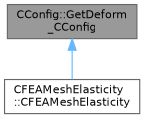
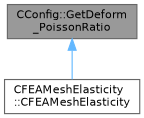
  digraph {
    rankdir=TB
    node [fontname=Helvetica fontsize=10 shape=box style=filled]
-   n1 [color=gray40 fillcolor=grey60 fontcolor=black height=0.2 label="CConfig::GetDeform\l_CConfig" width=0.4]
+   n1 [color=gray40 fillcolor=grey60 fontcolor=black height=0.2 label="CConfig::GetDeform\l_PoissonRatio" width=0.4]
    n2 [color=grey40 fillcolor=white height=0.2 label="CFEAMeshElasticity\l::CFEAMeshElasticity" width=0.4]
    n1 -> n2 [color=steelblue1 dir=back fontname=Helvetica fontsize=10 labelfontname=Helvetica labelfontsize=10 style=solid]
  }
